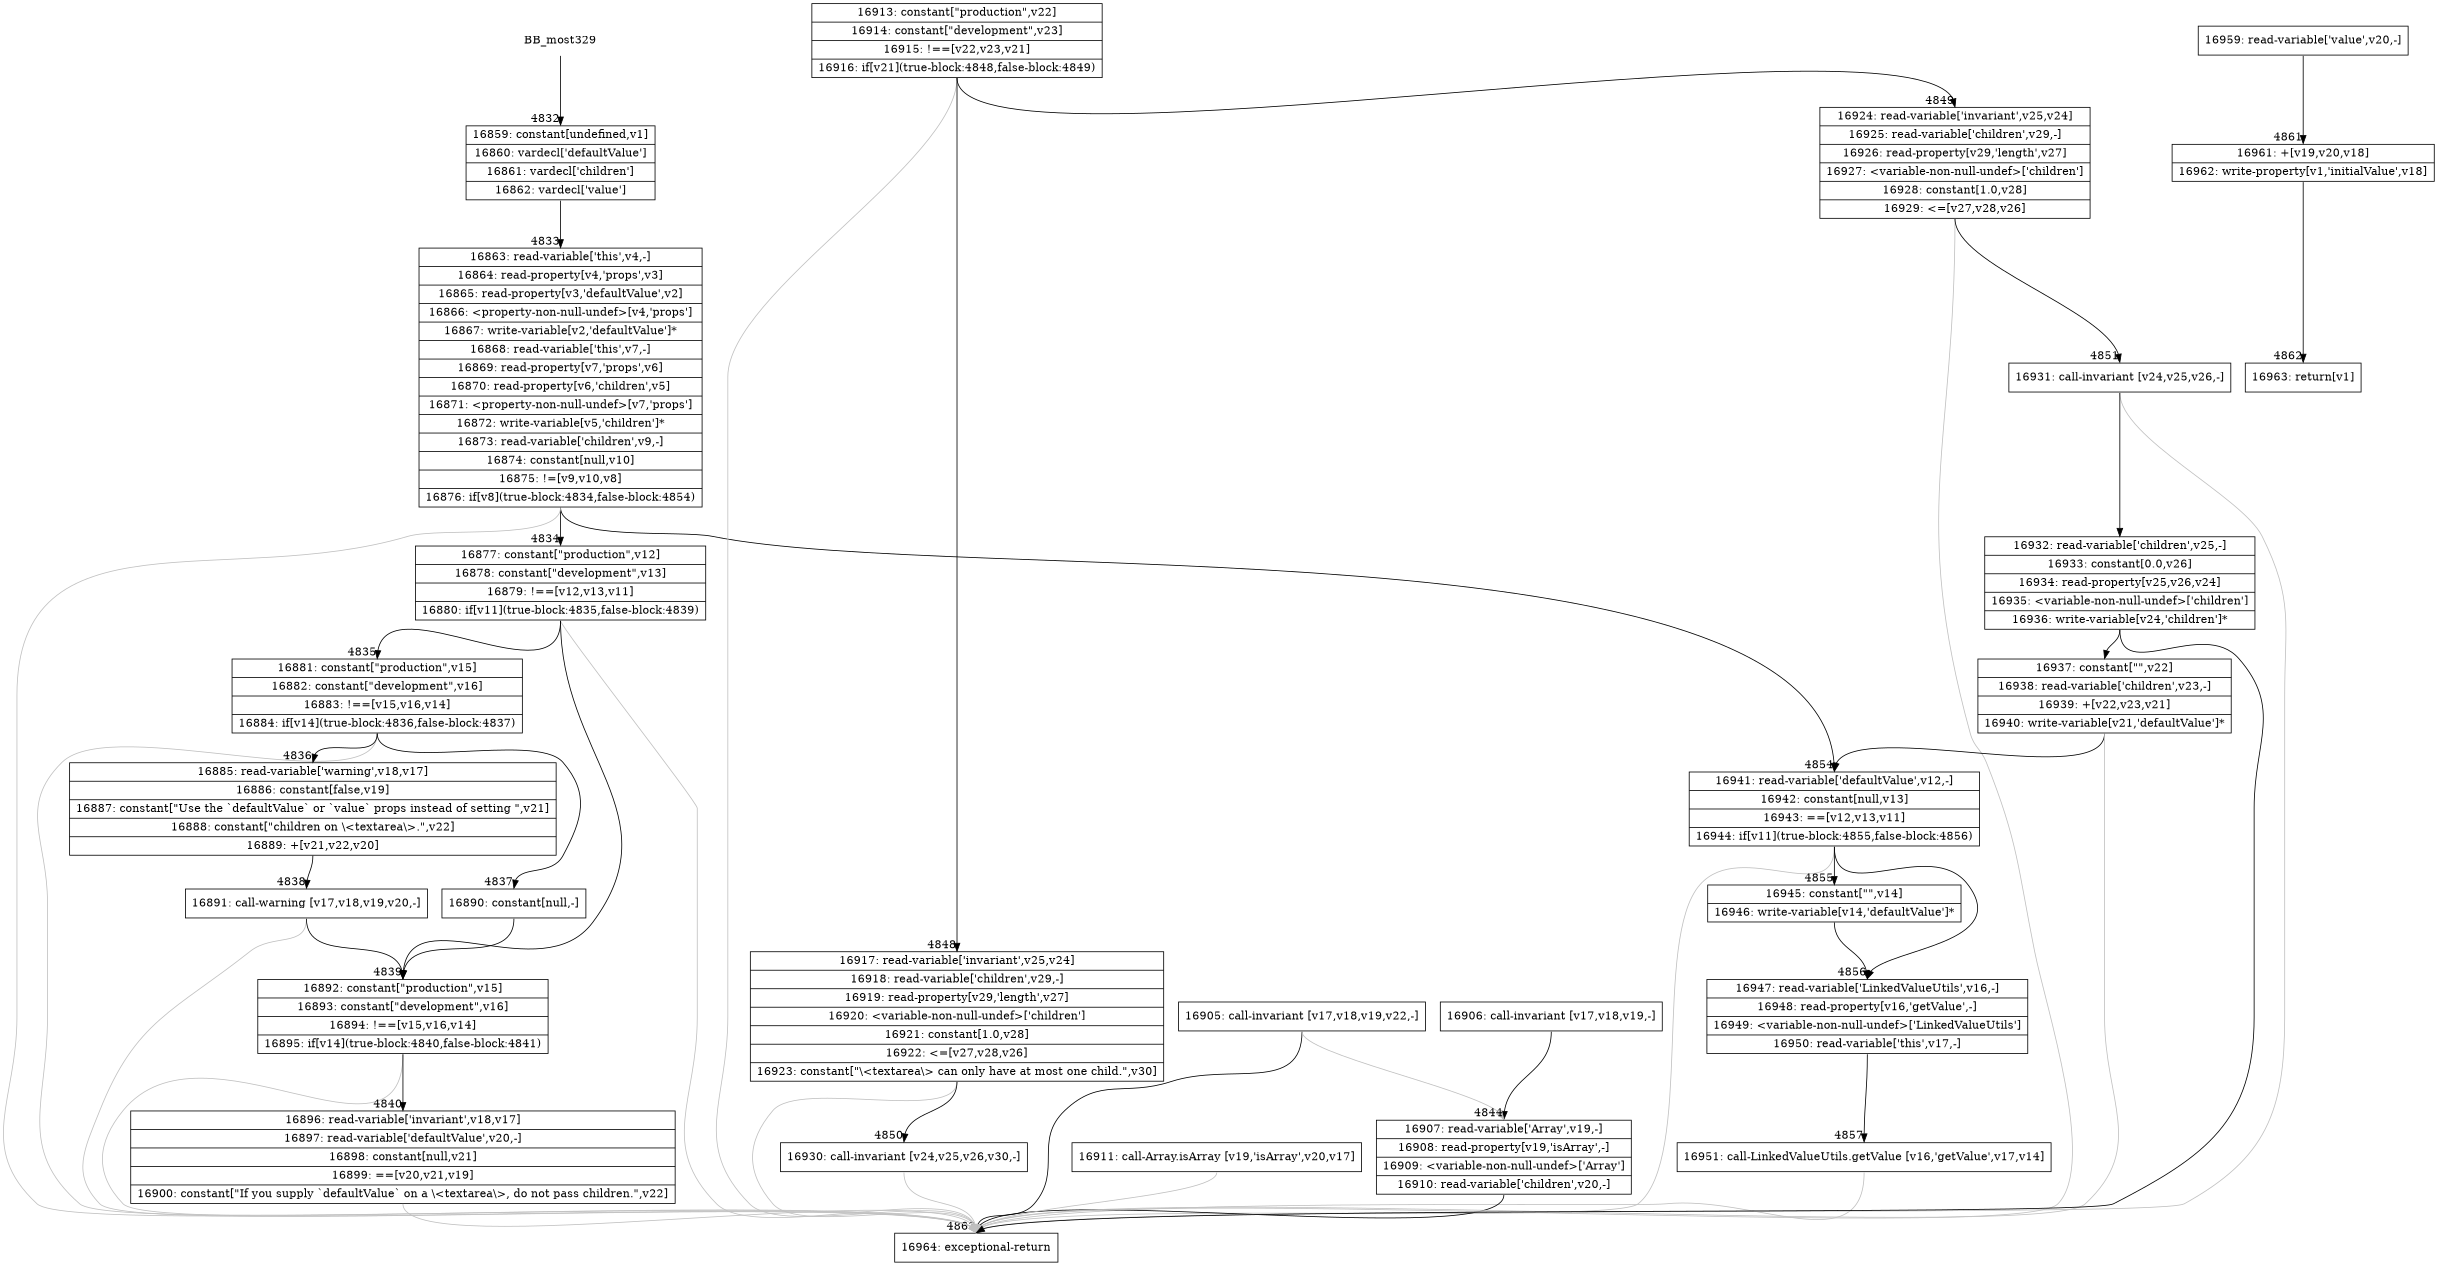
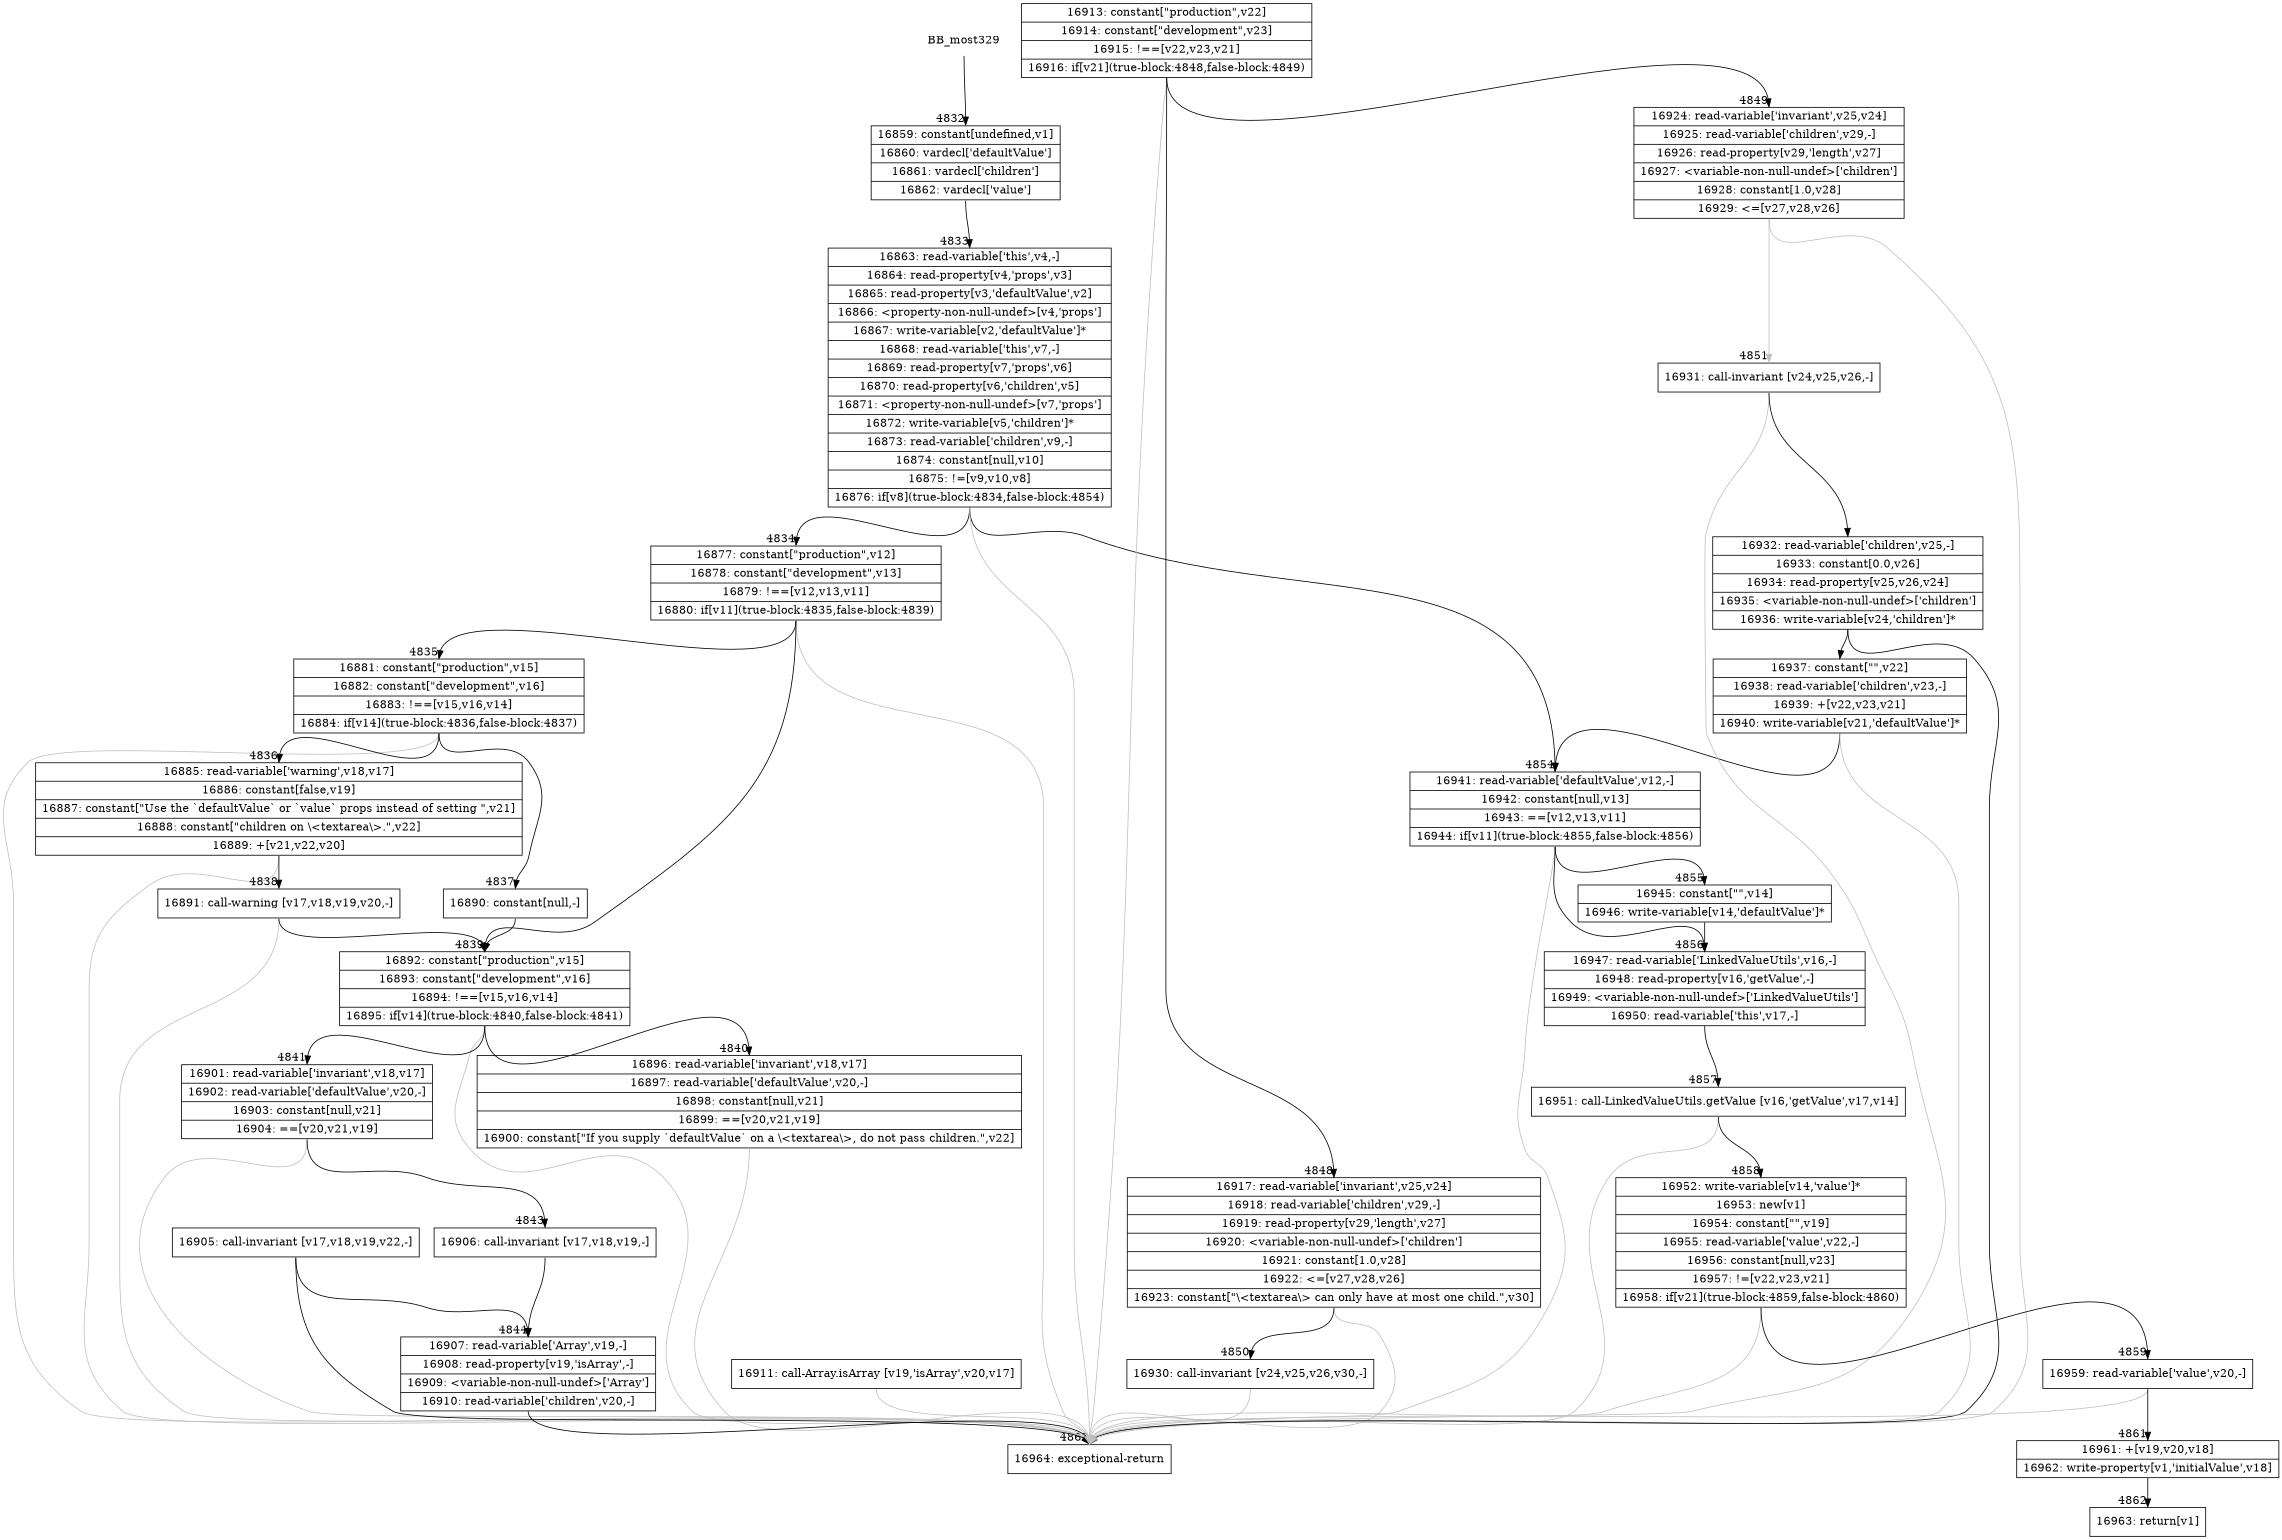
  digraph {
    rankdir=TD
    node [shape=record]
    edge [headport=n tailport=s]
    n1 [label=BB_most329 shape=none]
    n2 [label="{16859: constant[undefined,v1]|16860: vardecl['defaultValue']|16861: vardecl['children']|16862: vardecl['value']}"]
    n3 [label="{16863: read-variable['this',v4,-]|16864: read-property[v4,'props',v3]|16865: read-property[v3,'defaultValue',v2]|16866: \<property-non-null-undef\>[v4,'props']|16867: write-variable[v2,'defaultValue']*|16868: read-variable['this',v7,-]|16869: read-property[v7,'props',v6]|16870: read-property[v6,'children',v5]|16871: \<property-non-null-undef\>[v7,'props']|16872: write-variable[v5,'children']*|16873: read-variable['children',v9,-]|16874: constant[null,v10]|16875: !=[v9,v10,v8]|16876: if[v8](true-block:4834,false-block:4854)}"]
    n4 [label="{16877: constant[\"production\",v12]|16878: constant[\"development\",v13]|16879: !==[v12,v13,v11]|16880: if[v11](true-block:4835,false-block:4839)}"]
    n5 [label="{16941: read-variable['defaultValue',v12,-]|16942: constant[null,v13]|16943: ==[v12,v13,v11]|16944: if[v11](true-block:4855,false-block:4856)}"]
    n6 [label="{16964: exceptional-return}"]
    n7 [label="{16881: constant[\"production\",v15]|16882: constant[\"development\",v16]|16883: !==[v15,v16,v14]|16884: if[v14](true-block:4836,false-block:4837)}"]
    n8 [label="{16892: constant[\"production\",v15]|16893: constant[\"development\",v16]|16894: !==[v15,v16,v14]|16895: if[v14](true-block:4840,false-block:4841)}"]
    n9 [label="{16945: constant[\"\",v14]|16946: write-variable[v14,'defaultValue']*}"]
    n10 [label="{16947: read-variable['LinkedValueUtils',v16,-]|16948: read-property[v16,'getValue',-]|16949: \<variable-non-null-undef\>['LinkedValueUtils']|16950: read-variable['this',v17,-]}"]
    n11 [label="{16885: read-variable['warning',v18,v17]|16886: constant[false,v19]|16887: constant[\"Use the `defaultValue` or `value` props instead of setting \",v21]|16888: constant[\"children on \\\<textarea\\\>.\",v22]|16889: +[v21,v22,v20]}"]
    n12 [label="{16890: constant[null,-]}"]
    n13 [label="{16896: read-variable['invariant',v18,v17]|16897: read-variable['defaultValue',v20,-]|16898: constant[null,v21]|16899: ==[v20,v21,v19]|16900: constant[\"If you supply `defaultValue` on a \\\<textarea\\\>, do not pass children.\",v22]}"]
+   n14 [label="{16901: read-variable['invariant',v18,v17]|16902: read-variable['defaultValue',v20,-]|16903: constant[null,v21]|16904: ==[v20,v21,v19]}"]
    n15 [label="{16951: call-LinkedValueUtils.getValue [v16,'getValue',v17,v14]}"]
    n16 [label="{16891: call-warning [v17,v18,v19,v20,-]}"]
    n17 [label="{16906: call-invariant [v17,v18,v19,-]}"]
    n18 [label="{16905: call-invariant [v17,v18,v19,v22,-]}"]
    n19 [label="{16907: read-variable['Array',v19,-]|16908: read-property[v19,'isArray',-]|16909: \<variable-non-null-undef\>['Array']|16910: read-variable['children',v20,-]}"]
    n20 [label="{16911: call-Array.isArray [v19,'isArray',v20,v17]}"]
    n21 [label="{16913: constant[\"production\",v22]|16914: constant[\"development\",v23]|16915: !==[v22,v23,v21]|16916: if[v21](true-block:4848,false-block:4849)}"]
    n22 [label="{16917: read-variable['invariant',v25,v24]|16918: read-variable['children',v29,-]|16919: read-property[v29,'length',v27]|16920: \<variable-non-null-undef\>['children']|16921: constant[1.0,v28]|16922: \<=[v27,v28,v26]|16923: constant[\"\\\<textarea\\\> can only have at most one child.\",v30]}"]
    n23 [label="{16924: read-variable['invariant',v25,v24]|16925: read-variable['children',v29,-]|16926: read-property[v29,'length',v27]|16927: \<variable-non-null-undef\>['children']|16928: constant[1.0,v28]|16929: \<=[v27,v28,v26]}"]
    n24 [label="{16937: constant[\"\",v22]|16938: read-variable['children',v23,-]|16939: +[v22,v23,v21]|16940: write-variable[v21,'defaultValue']*}"]
    n25 [label="{16930: call-invariant [v24,v25,v26,v30,-]}"]
    n26 [label="{16931: call-invariant [v24,v25,v26,-]}"]
    n27 [label="{16932: read-variable['children',v25,-]|16933: constant[0.0,v26]|16934: read-property[v25,v26,v24]|16935: \<variable-non-null-undef\>['children']|16936: write-variable[v24,'children']*}"]
+   n28 [label="{16952: write-variable[v14,'value']*|16953: new[v1]|16954: constant[\"\",v19]|16955: read-variable['value',v22,-]|16956: constant[null,v23]|16957: !=[v22,v23,v21]|16958: if[v21](true-block:4859,false-block:4860)}"]
    n29 [label="{16959: read-variable['value',v20,-]}"]
    n30 [label="{16961: +[v19,v20,v18]|16962: write-property[v1,'initialValue',v18]}"]
    n31 [label="{16963: return[v1]}"]
    n1 -> n2 [headlabel="    4832"]
    n2 -> n3 [headlabel="      4833"]
    n3 -> n4 [headlabel="      4834"]
    n3 -> n5 [headlabel="      4854"]
    n3 -> n6 [color=gray headlabel="      4863"]
    n4 -> n6 [color=gray]
    n4 -> n7 [headlabel="      4835"]
    n4 -> n8 [headlabel="      4839"]
    n5 -> n6 [color=gray]
    n5 -> n9 [headlabel="      4855"]
    n5 -> n10 [headlabel="      4856"]
    n7 -> n6 [color=gray]
    n7 -> n11 [headlabel="      4836"]
    n7 -> n12 [headlabel="      4837"]
    n8 -> n6 [color=gray]
    n8 -> n13 [headlabel="      4840"]
+   n8 -> n14 [headlabel="      4841"]
    n9 -> n10
    n10 -> n15 [headlabel="      4857"]
+   n11 -> n6 [color=gray]
    n11 -> n16 [headlabel="      4838"]
    n12 -> n8
    n13 -> n6 [color=gray]
+   n14 -> n6 [color=gray]
+   n14 -> n17 [headlabel="      4843"]
    n15 -> n6 [color=gray]
+   n15 -> n28 [headlabel="      4858"]
    n16 -> n6 [color=gray]
    n16 -> n8
    n17 -> n19
    n18 -> n6 [color=black]
-   n18 -> n19 [headlabel="      4844" color=gray]
+   n18 -> n19 [headlabel="      4844"]
    n19 -> n6 [color=black]
    n20 -> n6 [color=gray]
    n21 -> n6 [color=gray]
    n21 -> n22 [headlabel="      4848"]
    n21 -> n23 [headlabel="      4849"]
    n22 -> n6 [color=gray]
    n22 -> n25 [headlabel="      4850"]
    n23 -> n6 [color=gray]
-   n23 -> n26 [headlabel="      4851"]
+   n23 -> n26 [headlabel="      4851" color=gray]
    n24 -> n5
    n24 -> n6 [color=gray]
    n25 -> n6 [color=gray]
    n26 -> n6 [color=gray]
    n26 -> n27
    n27 -> n6 [color=black]
    n27 -> n24
+   n28 -> n6 [color=gray]
+   n28 -> n29 [headlabel="      4859"]
+   n29 -> n6 [color=gray]
    n29 -> n30 [headlabel="      4861"]
    n30 -> n31 [headlabel="      4862"]
  }
